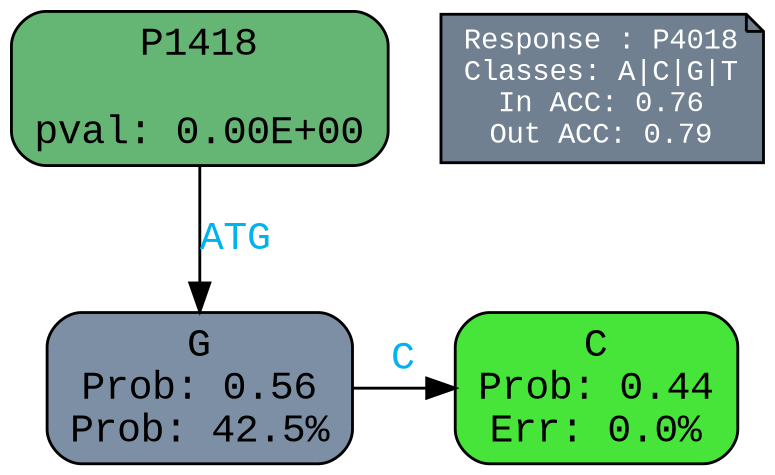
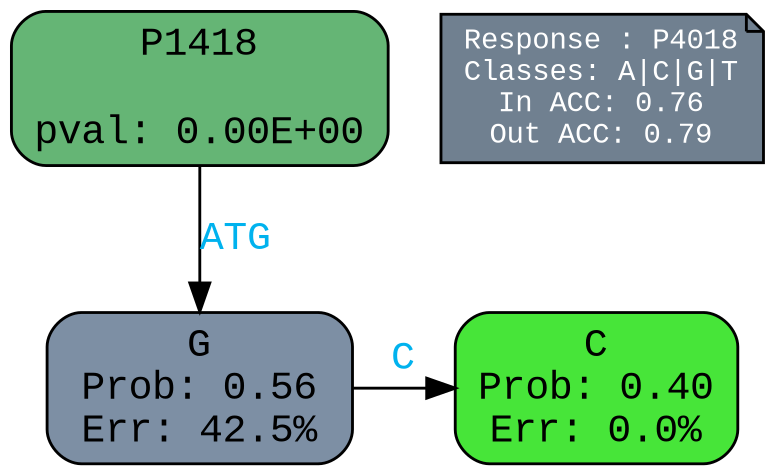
  digraph {
    fontname="Liberation Mono"
    ranksep=equally
    splines=polylines
    node [color=black fontname="Liberation Mono" shape=box style="filled, rounded"]
    edge [fontcolor=deepskyblue2 fontname="Liberation Mono"]
-   n1 [fillcolor="#7d8fa4" label="G\nProb: 0.56\nProb: 42.5%"]
-   n2 [fillcolor="#47e539" label="C\nProb: 0.44\nErr: 0.0%"]
+   n1 [fillcolor="#7d8fa4" label="G\nProb: 0.56\nErr: 42.5%"]
+   n2 [fillcolor="#47e539" label="C\nProb: 0.40\nErr: 0.0%"]
    n3 [align=left fillcolor=slategray fontcolor=white fontsize=10 label="Response : P4018\nClasses: A|C|G|T\nIn ACC: 0.76\nOut ACC: 0.79\n" shape=note style=filled]
    n4 [fillcolor="#65b575" label="P1418\n\npval: 0.00E+00"]
    subgraph sub_1 {
      rank=same
      n1
      n2
    }
    subgraph sub_2 {
      rank=same
      n3
      n4
    }
    n1 -> n2 [label=C]
    n4 -> n1 [label=ATG]
  }
